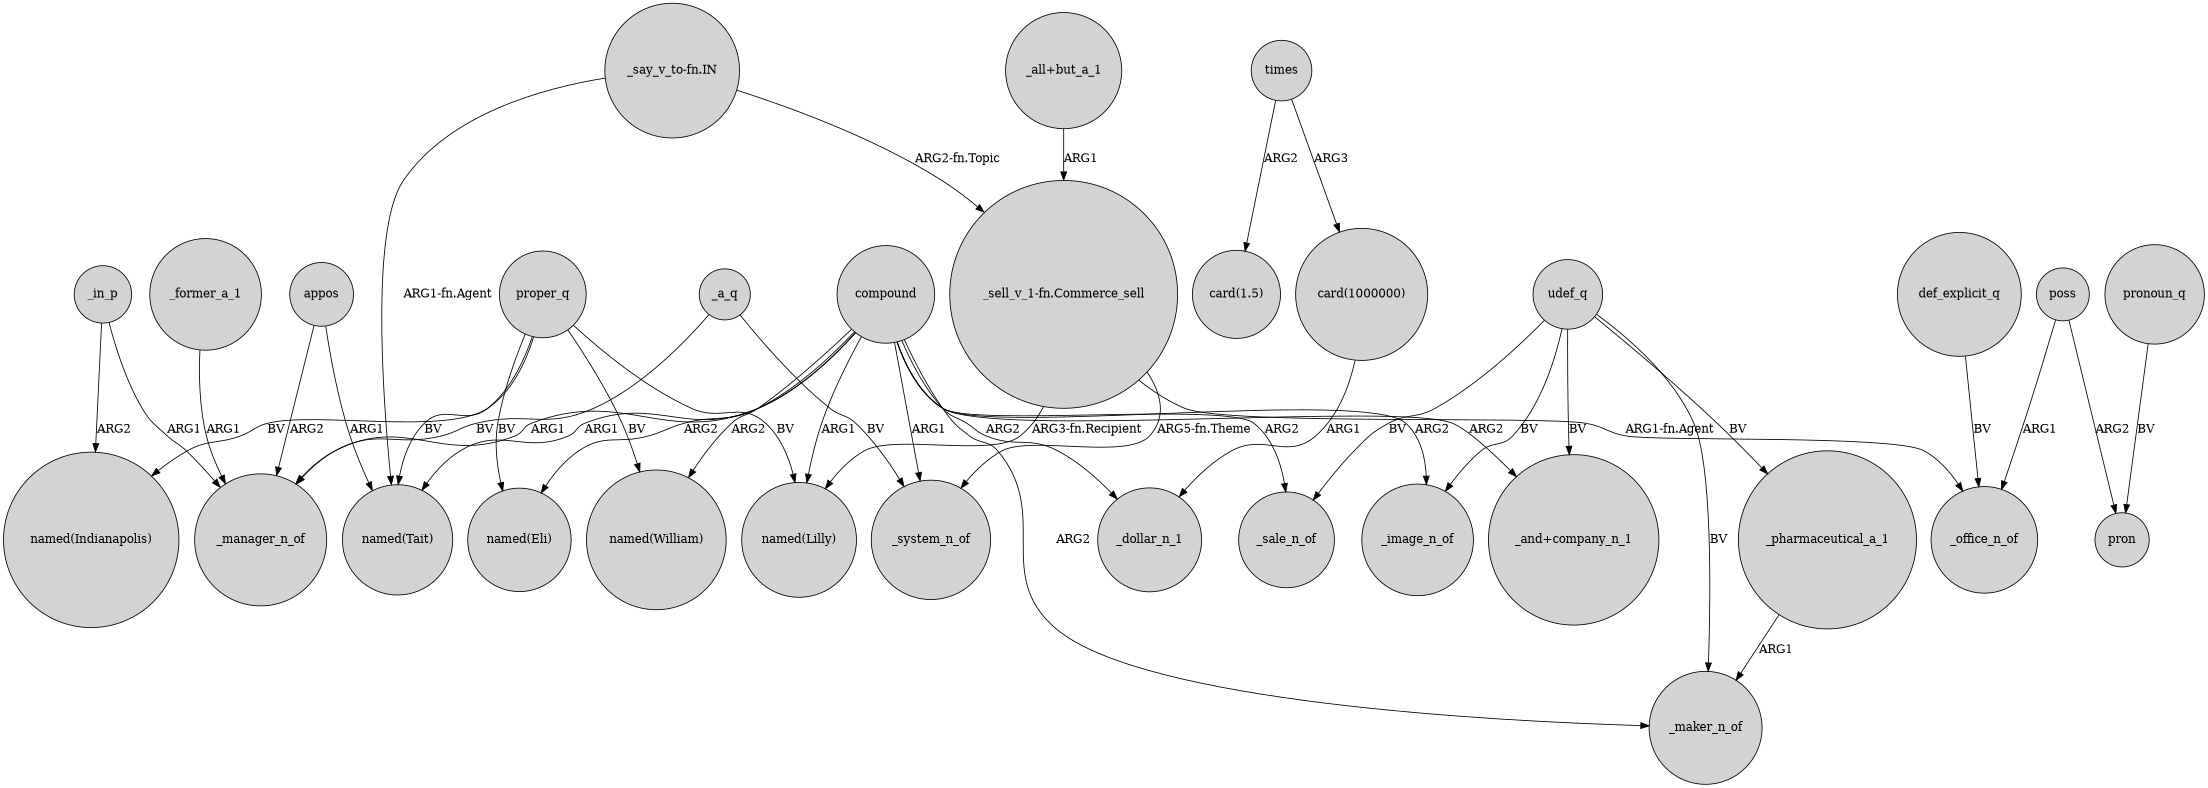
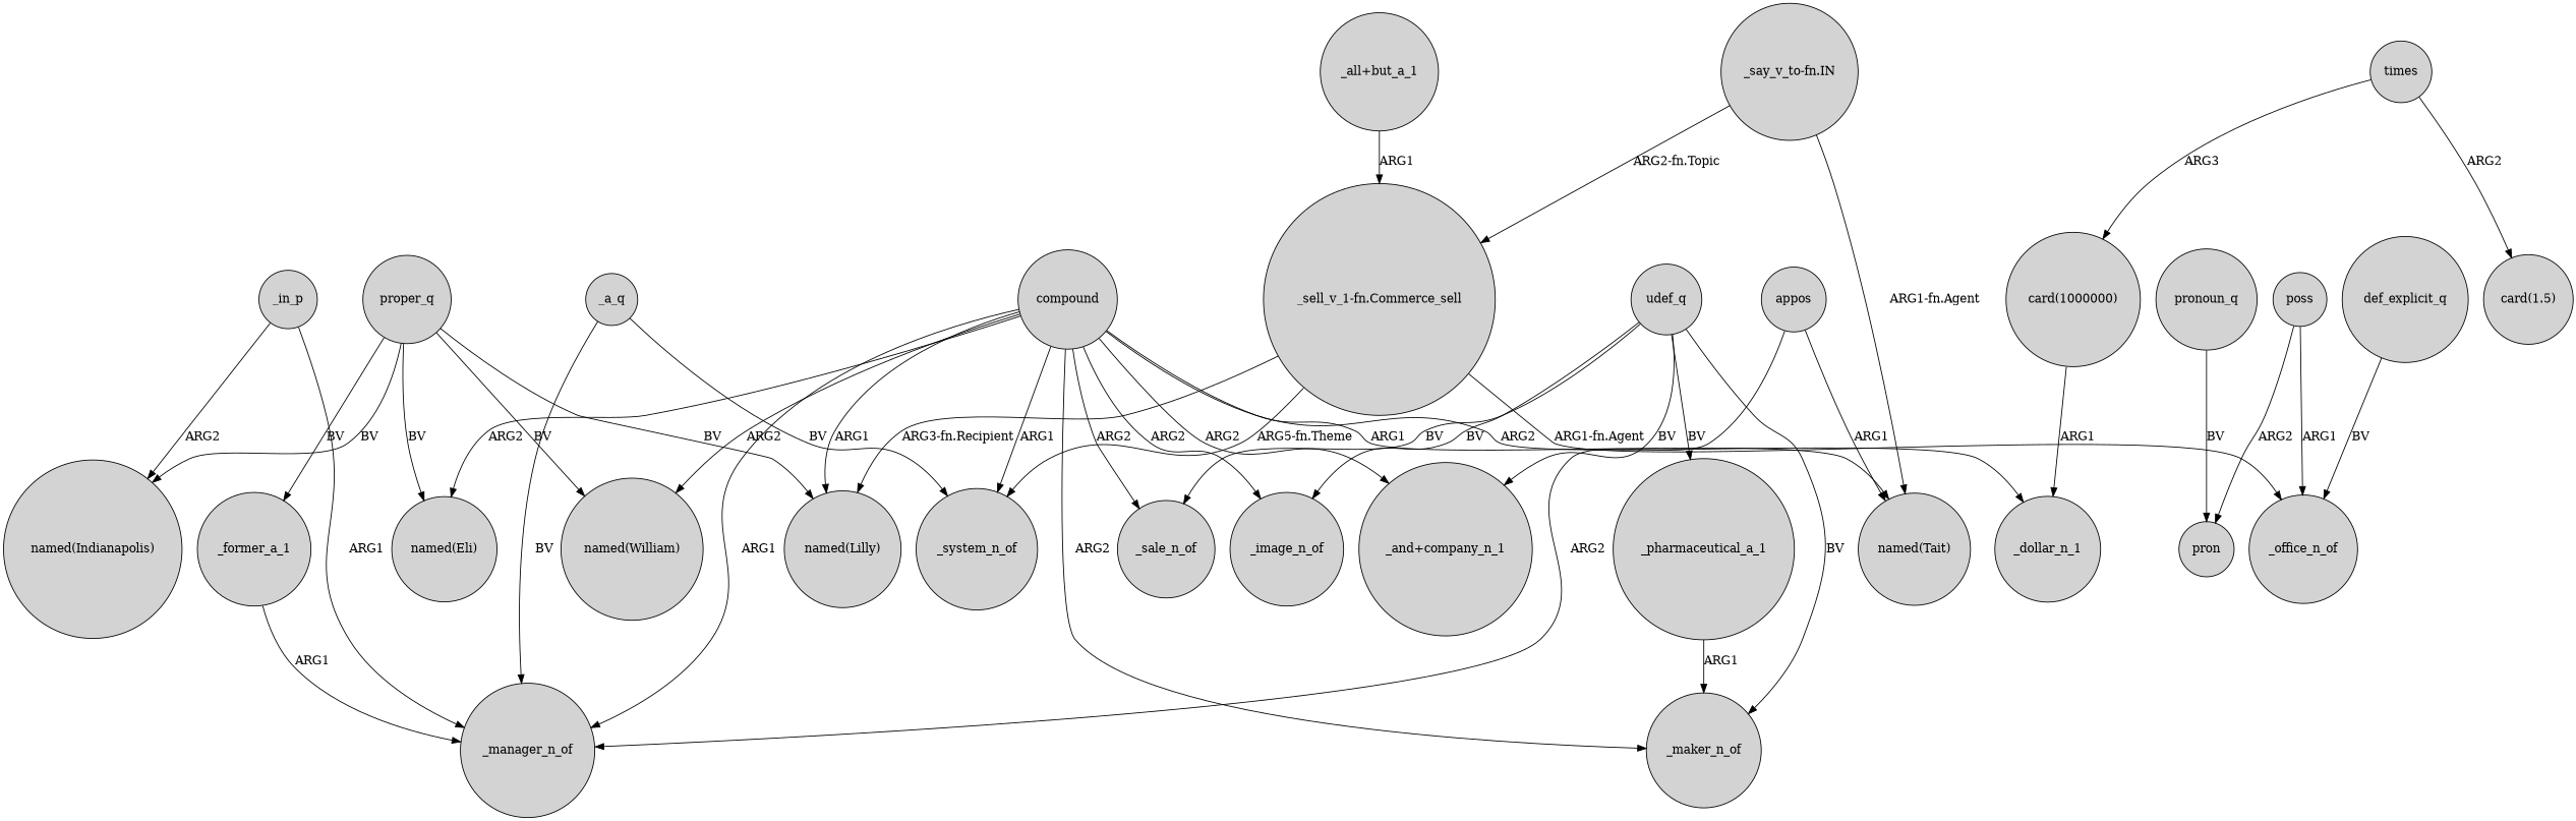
  digraph {
    node [shape=circle style=filled]
    "card(1000000)"
    _dollar_n_1
    compound
    _manager_n_of
    "named(Tait)"
    _system_n_of
    _image_n_of
    "named(Lilly)"
    _maker_n_of
    "named(Eli)"
    _sale_n_of
    "named(William)"
    "_and+company_n_1"
    _in_p
    "named(Indianapolis)"
    poss
    pron
    _office_n_of
    appos
    _former_a_1
    times
    "card(1.5)"
    def_explicit_q
    "_sell_v_1-fn.Commerce_sell"
    _pharmaceutical_a_1
    proper_q
    "_say_v_to-fn.IN"
    pronoun_q
    "_all+but_a_1"
    udef_q
    _a_q
    "card(1000000)" -> _dollar_n_1 [label=ARG1]
    compound -> _dollar_n_1 [label=ARG2]
    compound -> _manager_n_of [label=ARG1]
    compound -> "named(Tait)" [label=ARG1]
    compound -> _system_n_of [label=ARG1]
    compound -> _image_n_of [label=ARG2]
    compound -> "named(Lilly)" [label=ARG1]
    compound -> _maker_n_of [label=ARG2]
    compound -> "named(Eli)" [label=ARG2]
    compound -> _sale_n_of [label=ARG2]
    compound -> "named(William)" [label=ARG2]
    compound -> "_and+company_n_1" [label=ARG2]
    _in_p -> _manager_n_of [label=ARG1]
    _in_p -> "named(Indianapolis)" [label=ARG2]
    poss -> pron [label=ARG2]
    poss -> _office_n_of [label=ARG1]
    appos -> _manager_n_of [label=ARG2]
    appos -> "named(Tait)" [label=ARG1]
    _former_a_1 -> _manager_n_of [label=ARG1]
    times -> "card(1000000)" [label=ARG3]
    times -> "card(1.5)" [label=ARG2]
    def_explicit_q -> _office_n_of [label=BV]
    "_sell_v_1-fn.Commerce_sell" -> _system_n_of [label="ARG5-fn.Theme"]
    "_sell_v_1-fn.Commerce_sell" -> "named(Lilly)" [label="ARG3-fn.Recipient"]
    "_sell_v_1-fn.Commerce_sell" -> _office_n_of [label="ARG1-fn.Agent"]
    _pharmaceutical_a_1 -> _maker_n_of [label=ARG1]
-   proper_q -> "named(Tait)" [label=BV]
+   proper_q -> _former_a_1 [label=BV]
    proper_q -> "named(Lilly)" [label=BV]
    proper_q -> "named(Eli)" [label=BV]
    proper_q -> "named(William)" [label=BV]
    proper_q -> "named(Indianapolis)" [label=BV]
    "_say_v_to-fn.IN" -> "named(Tait)" [label="ARG1-fn.Agent"]
    "_say_v_to-fn.IN" -> "_sell_v_1-fn.Commerce_sell" [label="ARG2-fn.Topic"]
    pronoun_q -> pron [label=BV]
    "_all+but_a_1" -> "_sell_v_1-fn.Commerce_sell" [label=ARG1]
    udef_q -> _image_n_of [label=BV]
    udef_q -> _maker_n_of [label=BV]
    udef_q -> _sale_n_of [label=BV]
    udef_q -> "_and+company_n_1" [label=BV]
    udef_q -> _pharmaceutical_a_1 [label=BV]
    _a_q -> _manager_n_of [label=BV]
    _a_q -> _system_n_of [label=BV]
  }
